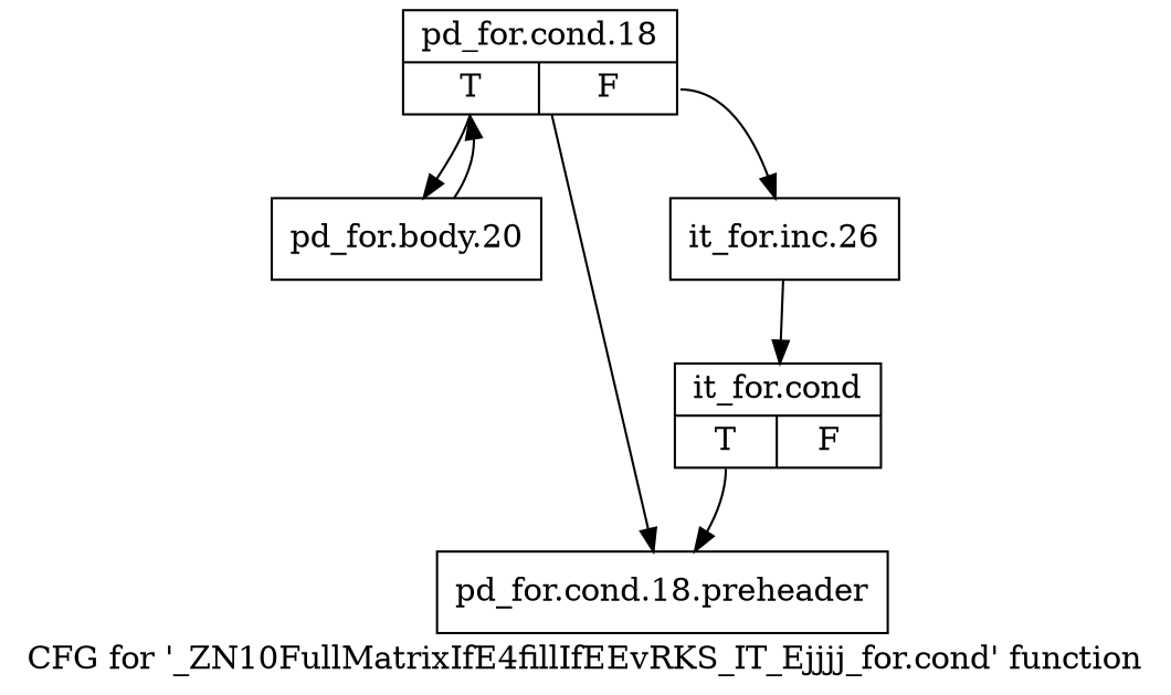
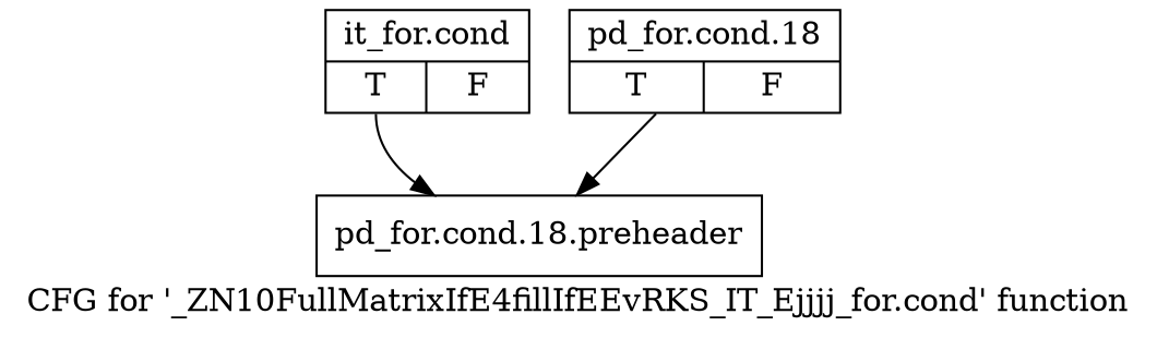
  digraph {
    label="CFG for '_ZN10FullMatrixIfE4fillIfEEvRKS_IT_Ejjjj_for.cond' function"
    node [shape=record]
    n1 [label="{it_for.cond|{<s0>T|<s1>F}}"]
    n2 [label="{pd_for.cond.18.preheader}"]
    n3 [label="{pd_for.cond.18|{<s0>T|<s1>F}}"]
-   n4 [label="{pd_for.body.20}"]
-   n5 [label="{it_for.inc.26}"]
    n1 -> n2 [tailport=s0]
    n3 -> n2
-   n3 -> n4 [tailport=s0]
-   n3 -> n5 [tailport=s1]
-   n4 -> n3
-   n5 -> n1
  }
